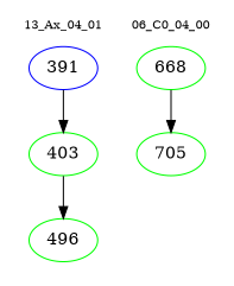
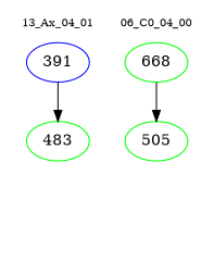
  digraph {
    node [color=green]
    edge [color=black]
    n1 [color=blue label=391]
-   n2 [label=403]
-   n3 [label=496]
+   n2 [label=483]
    n4 [label=668]
-   n5 [label=705]
+   n5 [label=505]
    subgraph cluster_1 {
      color=white
      fontsize=10
      label="13_Ax_04_01"
      n1
      n2
-     n3
    }
    subgraph cluster_2 {
      color=white
      fontsize=10
      label="06_C0_04_00"
      n4
      n5
    }
    n1 -> n2
-   n2 -> n3
    n4 -> n5
  }
